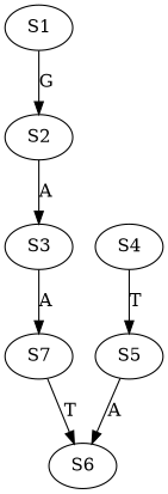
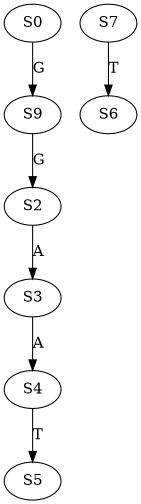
  strict digraph {
-   S1
+   S0
+   S1 [label=S9]
    S2
    S3
    S4
    S5
    S6
    S7
+   S0 -> S1 [label=G]
    S1 -> S2 [label=G]
    S2 -> S3 [label=A]
-   S3 -> S7 [label=A]
+   S3 -> S4 [label=A]
    S4 -> S5 [label=T]
-   S5 -> S6 [label=A]
    S7 -> S6 [label=T]
  }
